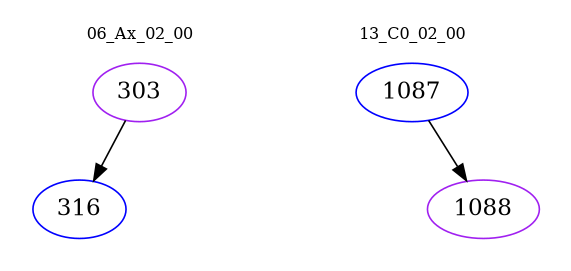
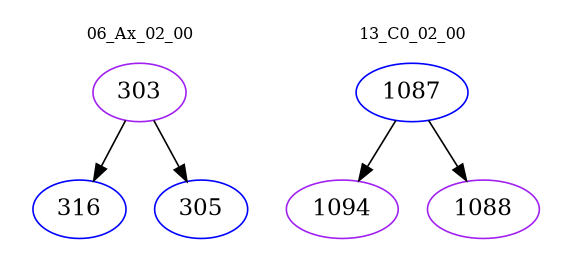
  digraph {
    node [color=purple]
    edge [color=black]
    n1 [label=303]
    n2 [color=blue label=316]
+   n3 [color=blue label=305]
    n4 [color=blue label=1087]
+   n5 [label=1094]
    n6 [label=1088]
    subgraph cluster_1 {
      color=white
      fontsize=10
      label="06_Ax_02_00"
      n1
      n2
+     n3
    }
    subgraph cluster_2 {
      color=white
      fontsize=10
      label="13_C0_02_00"
      n4
+     n5
      n6
    }
    n1 -> n2
+   n1 -> n3
+   n4 -> n5
    n4 -> n6
  }
